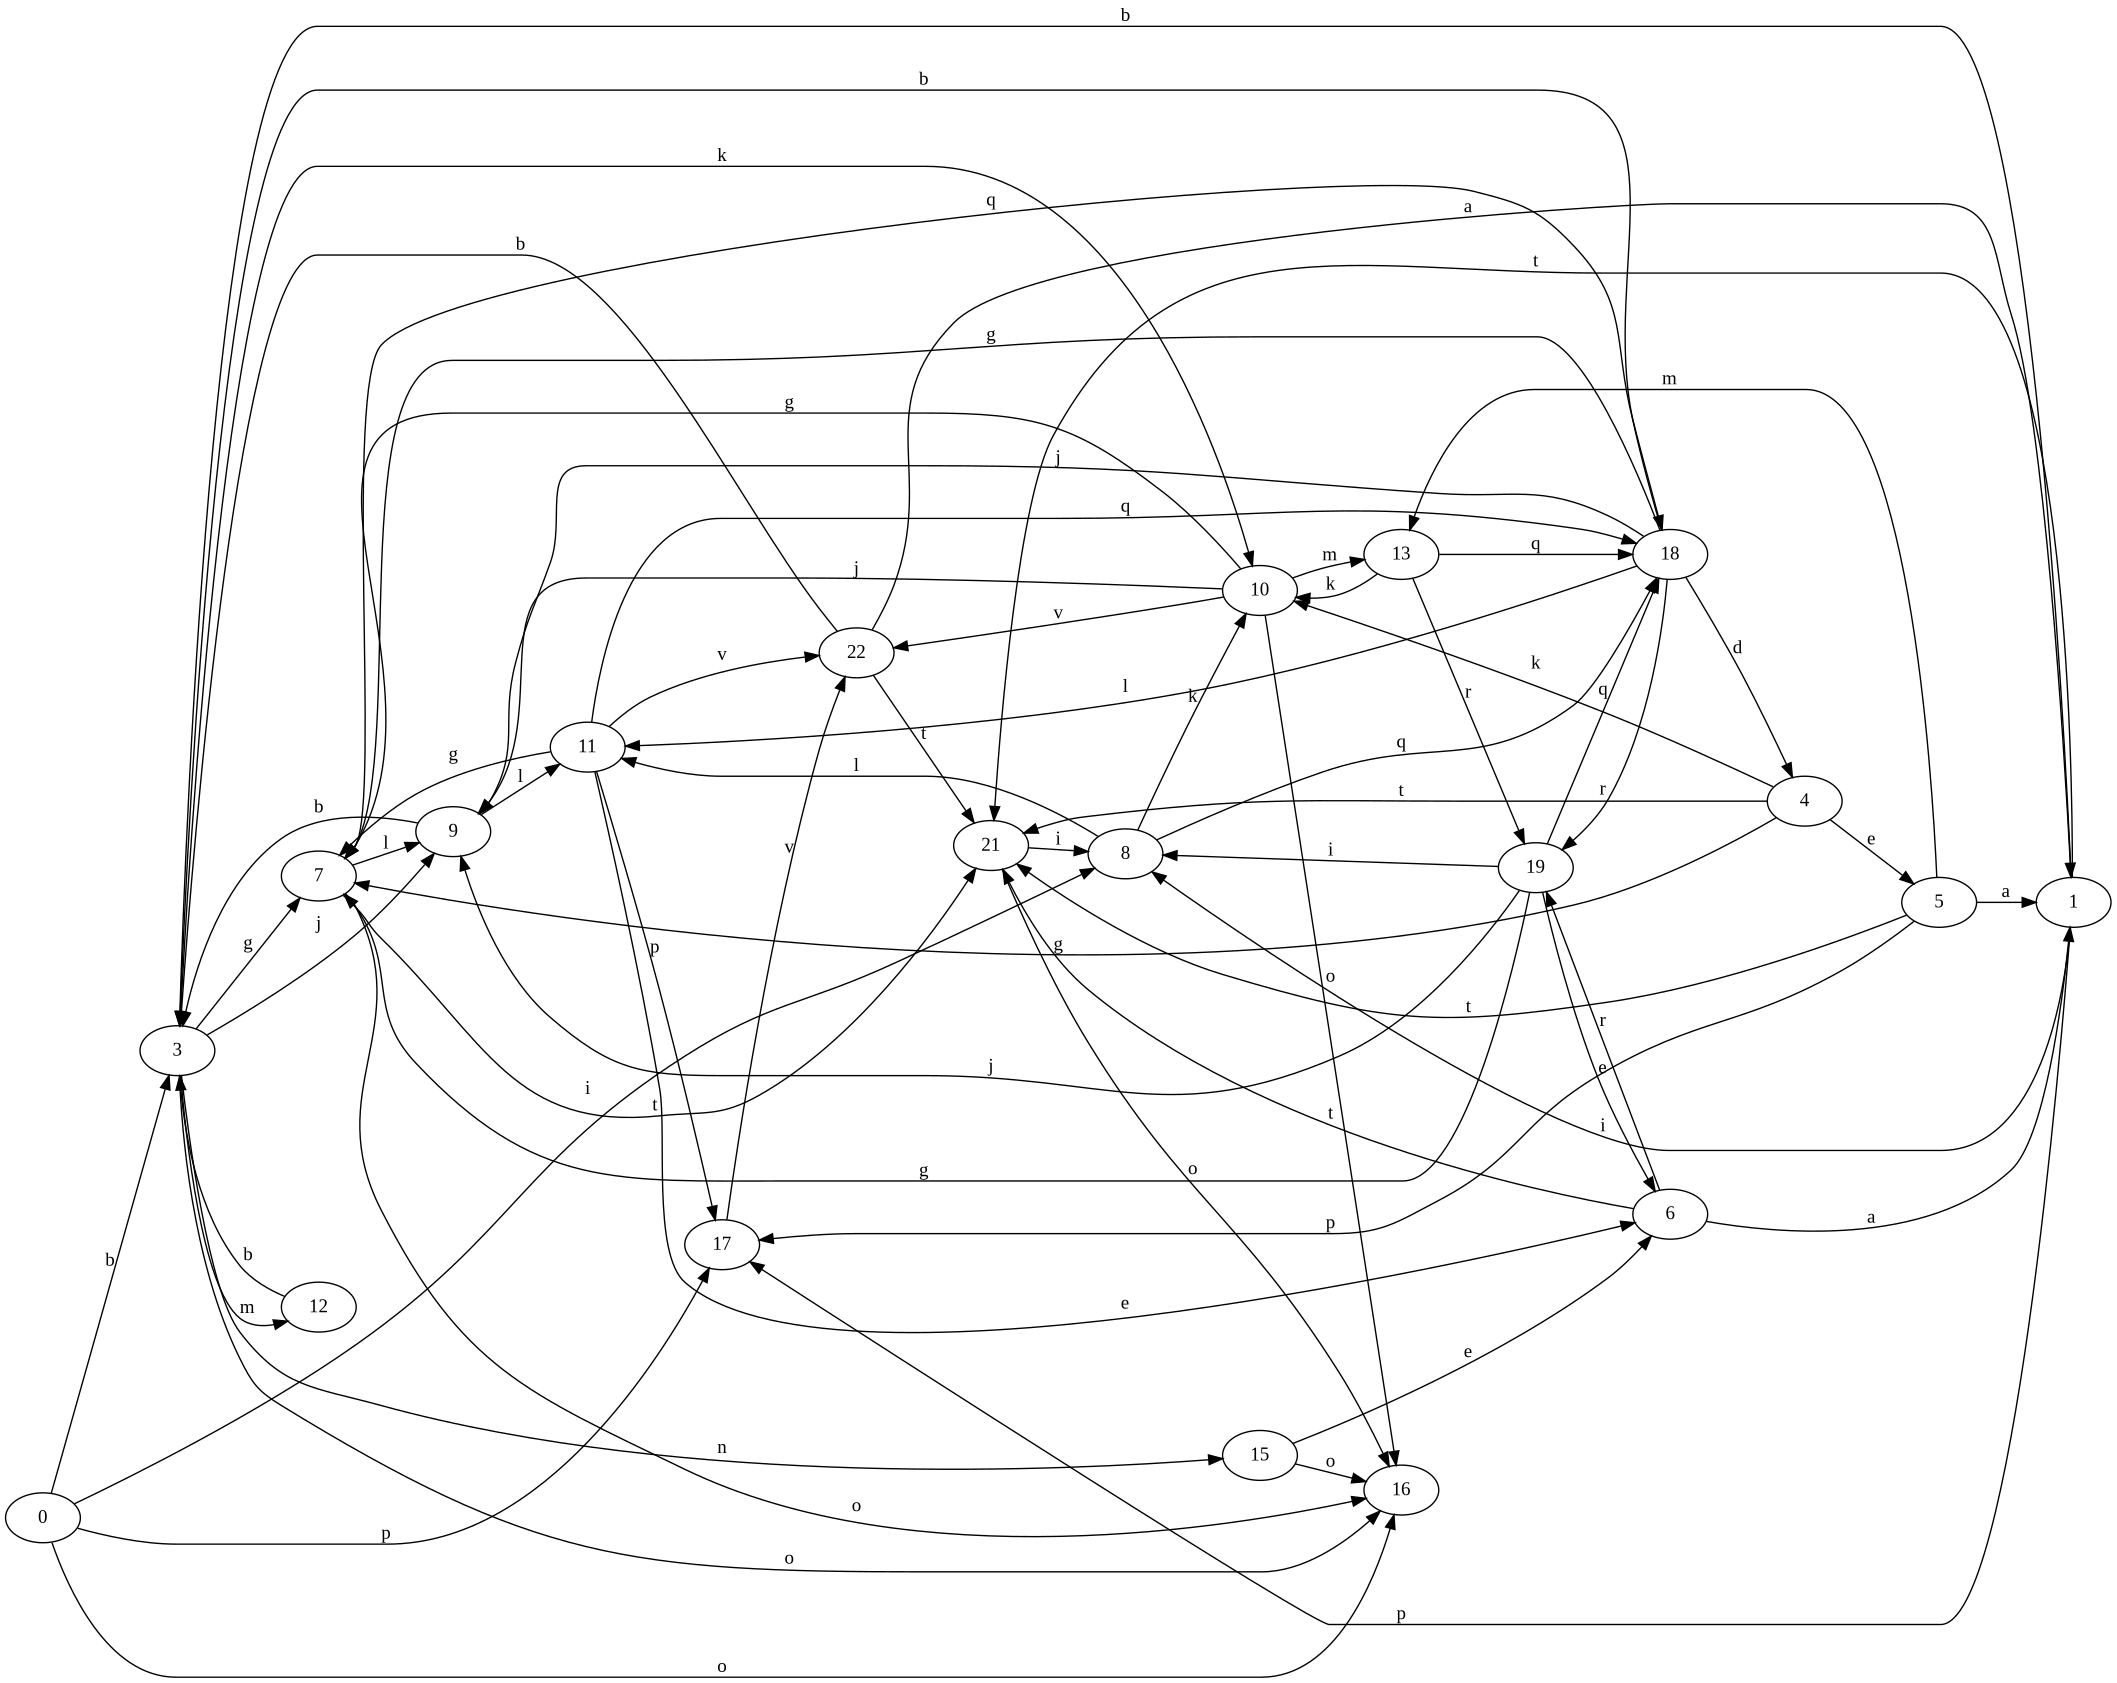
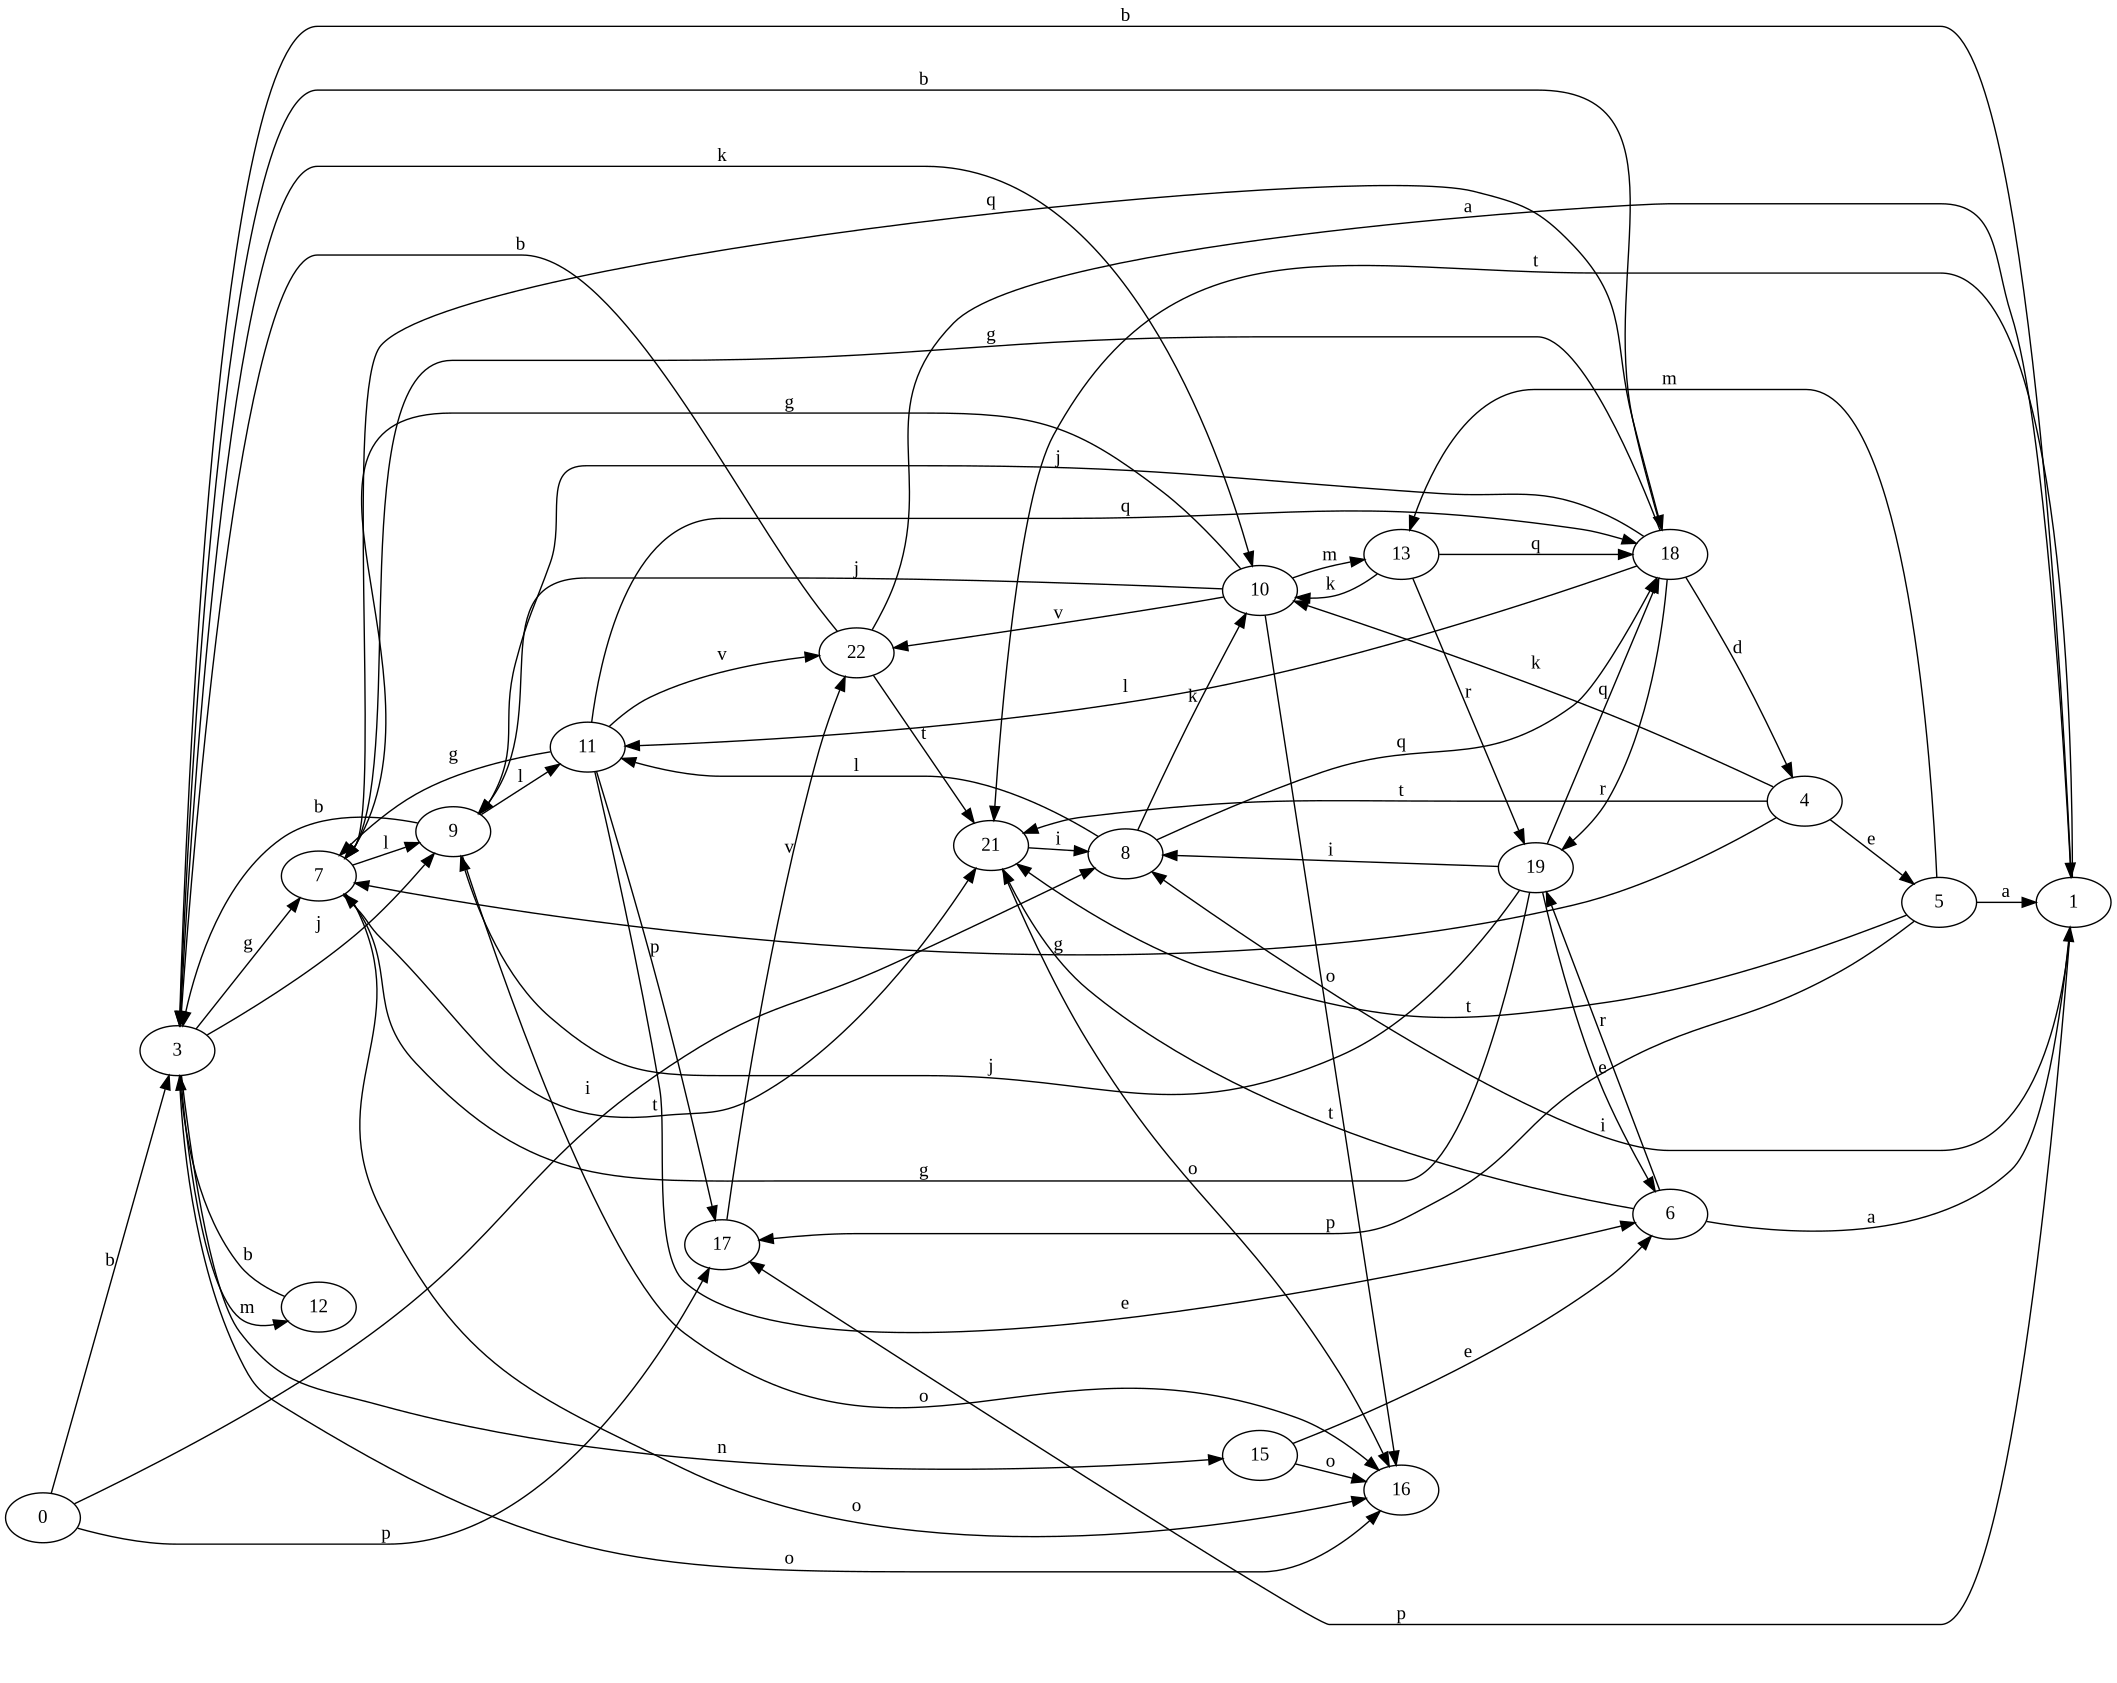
  strict digraph {
    fontname="Liberation Serif"
    rankdir=LR
    node [fontname="Liberation Serif"]
    edge [fontname="Liberation Serif"]
    0
    3
    8
    16
    17
    7
    9
    10
    12
    15
    11
    18
    22
    1
    21
    13
    6
    4
    5
    19
    0 -> 3 [label=b]
    0 -> 8 [label=i]
-   0 -> 16 [label=o]
+   9 -> 16 [label=o]
    0 -> 17 [label=p]
    3 -> 16 [label=o]
    3 -> 7 [label=g]
    3 -> 9 [label=j]
    3 -> 10 [label=k]
    3 -> 12 [label=m]
    3 -> 15 [label=n]
    8 -> 10 [label=k]
    8 -> 11 [label=l]
    8 -> 18 [label=q]
    17 -> 22 [label=v]
    7 -> 16 [label=o]
    7 -> 9 [label=l]
    7 -> 18 [label=q]
    7 -> 21 [label=t]
    9 -> 3 [label=b]
    9 -> 11 [label=l]
    10 -> 16 [label=o]
    10 -> 7 [label=g]
    10 -> 9 [label=j]
    10 -> 22 [label=v]
    10 -> 13 [label=m]
    12 -> 3 [label=b]
    15 -> 16 [label=o]
    15 -> 6 [label=e]
    11 -> 17 [label=p]
    11 -> 7 [label=g]
    11 -> 18 [label=q]
    11 -> 22 [label=v]
    11 -> 6 [label=e]
    18 -> 3 [label=b]
    18 -> 7 [label=g]
    18 -> 9 [label=j]
    18 -> 11 [label=l]
    18 -> 4 [label=d]
    18 -> 19 [label=r]
    22 -> 3 [label=b]
    22 -> 1 [label=a]
    22 -> 21 [label=t]
    1 -> 3 [label=b]
    1 -> 8 [label=i]
    1 -> 17 [label=p]
    1 -> 21 [label=t]
    21 -> 8 [label=i]
    21 -> 16 [label=o]
    13 -> 10 [label=k]
    13 -> 18 [label=q]
    13 -> 19 [label=r]
    6 -> 1 [label=a]
    6 -> 21 [label=t]
    6 -> 19 [label=r]
    4 -> 7 [label=g]
    4 -> 10 [label=k]
    4 -> 21 [label=t]
    4 -> 5 [label=e]
    5 -> 17 [label=p]
    5 -> 1 [label=a]
    5 -> 21 [label=t]
    5 -> 13 [label=m]
    19 -> 8 [label=i]
    19 -> 7 [label=g]
    19 -> 9 [label=j]
    19 -> 18 [label=q]
    19 -> 6 [label=e]
  }
